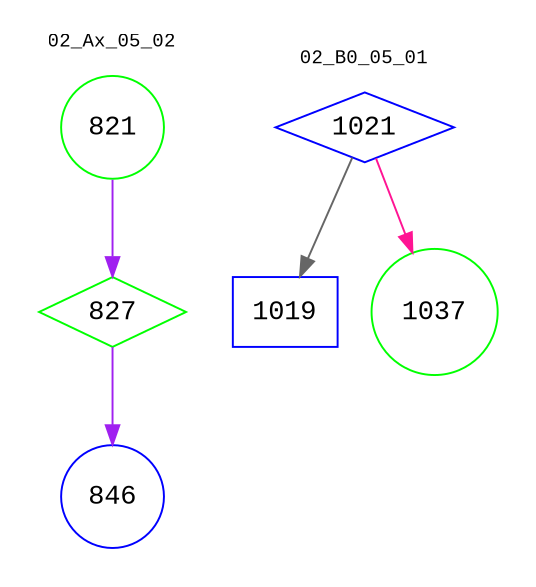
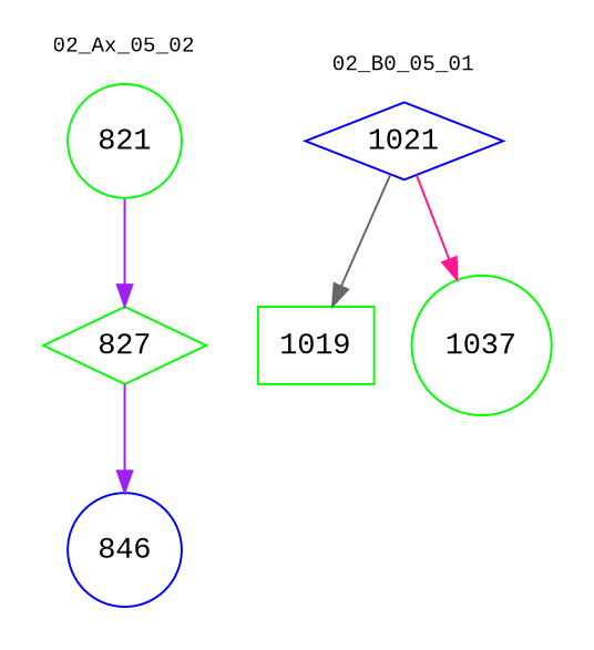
  digraph {
    fontname="Liberation Mono"
    node [color=green fontname="Liberation Mono" shape=circle]
    edge [color=purple fontname="Liberation Mono"]
    n1 [label=827 shape=diamond]
    n2 [label=821]
    n3 [color=blue label=846]
    n4 [color=blue label=1021 shape=diamond]
-   n5 [color=blue label=1019 shape=box]
+   n5 [label=1019 shape=box]
    n6 [label=1037]
    subgraph cluster_1 {
      color=white
      fontsize=10
      label="02_Ax_05_02"
      n1
      n2
      n3
    }
    subgraph cluster_2 {
      color=white
      fontsize=10
      label="02_B0_05_01"
      n4
      n5
      n6
    }
    n1 -> n3
    n2 -> n1
    n4 -> n5 [color=gray40]
    n4 -> n6 [color=deeppink]
  }
